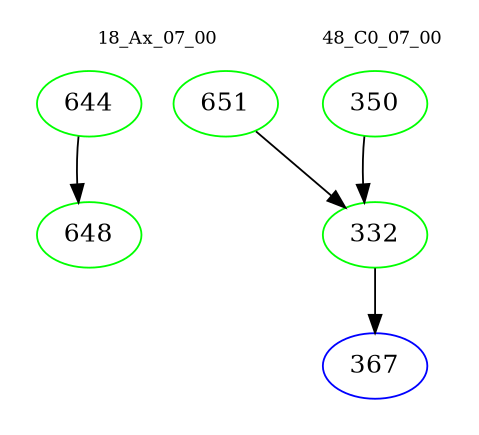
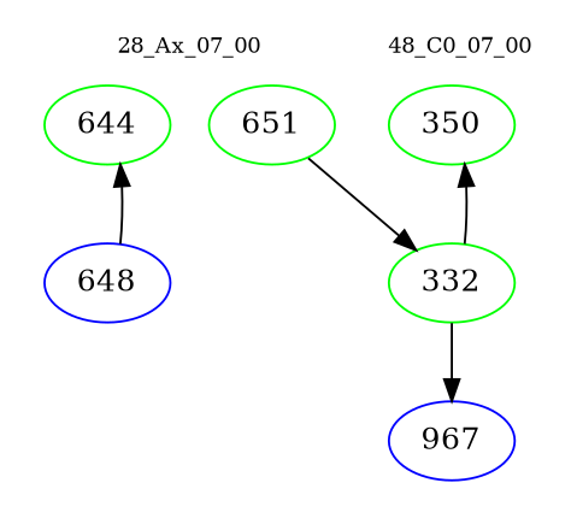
  digraph {
    node [color=green]
    edge [color=black]
    n1 [label=651]
    n2 [label=644]
-   n3 [label=648]
+   n3 [color=blue label=648]
    n4 [label=350]
    n5 [label=332]
-   n6 [color=blue label=367]
+   n6 [color=blue label=967]
    subgraph cluster_1 {
      color=white
      fontsize=10
-     label="18_Ax_07_00"
+     label="28_Ax_07_00"
      n1
      n2
      n3
    }
    subgraph cluster_2 {
      color=white
      fontsize=10
      label="48_C0_07_00"
      n4
      n5
      n6
    }
    n1 -> n5
-   n2 -> n3
-   n4 -> n5
+   n3 -> n2
+   n5 -> n4
    n5 -> n6
  }
